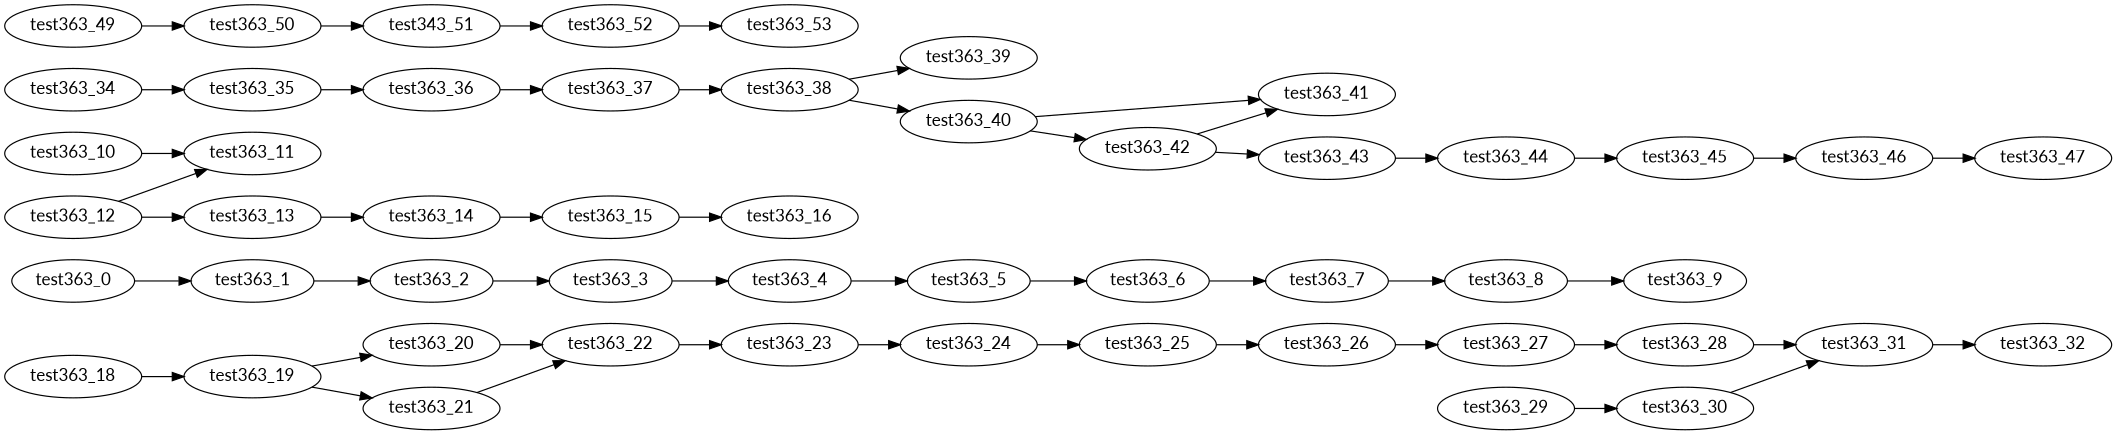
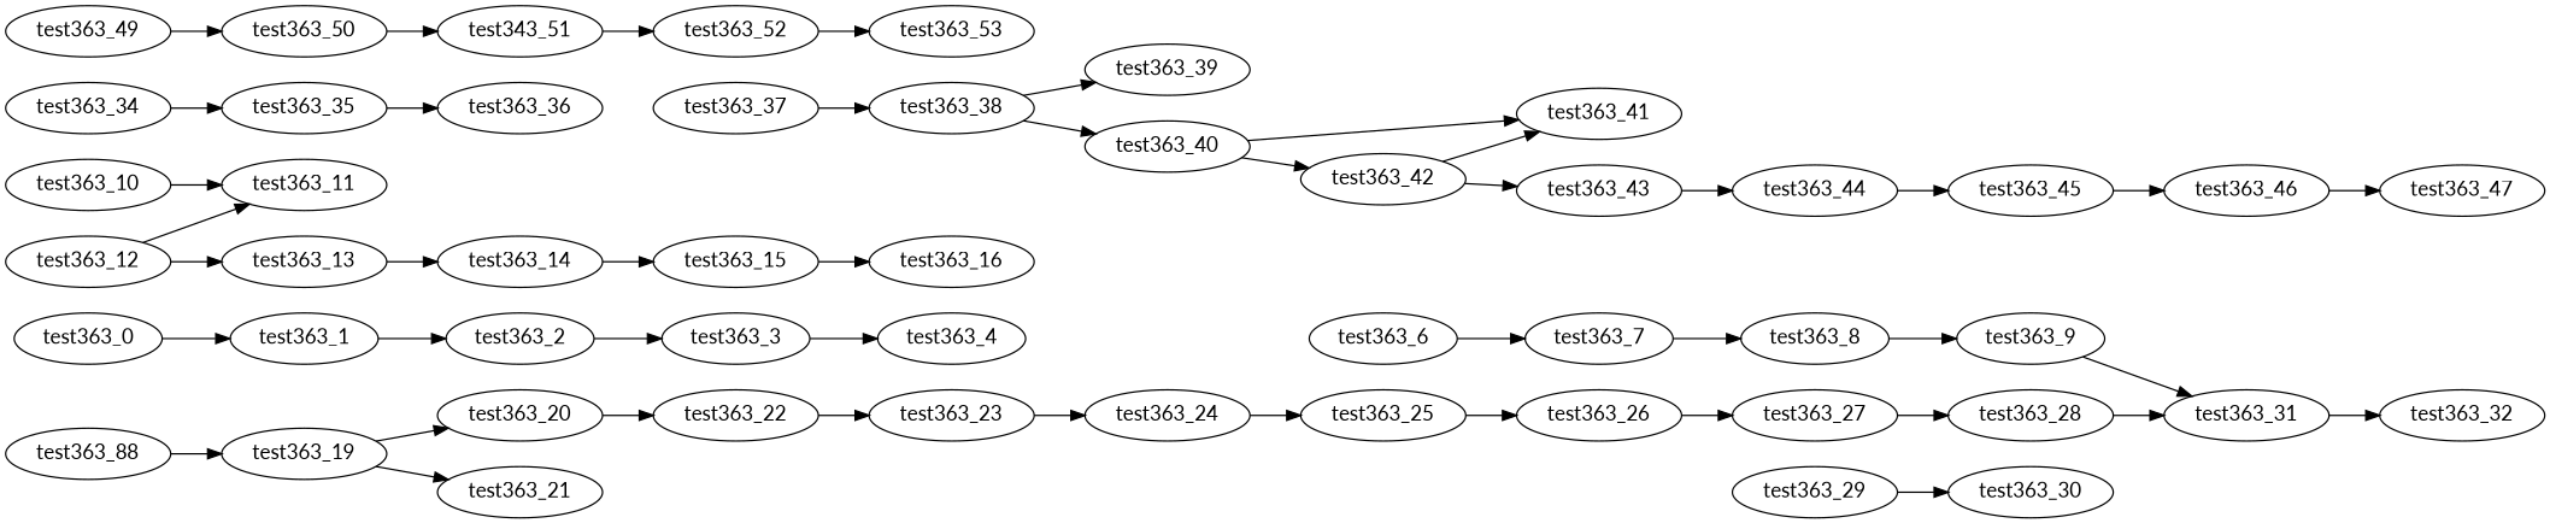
  digraph {
    fontname=Lato
    rankdir=LR
    node [fontname=Lato]
    edge [fontname=Lato]
    test363_0
    test363_1
    test363_2
    test363_3
    test363_4
-   test363_5
    test363_6
    test363_7
    test363_8
    test363_9
    test363_10
    test363_11
    test363_12
    test363_13
    test363_14
    test363_15
    test363_16
-   test363_18
+   test363_18 [label=test363_88]
    test363_19
    test363_20
    test363_21
    test363_22
    test363_23
    test363_24
    test363_25
    test363_26
    test363_27
    test363_28
    test363_31
    test363_29
    test363_30
    test363_32
    test363_34
    test363_35
    test363_36
    test363_37
    test363_38
    test363_39
    test363_40
    test363_41
    test363_42
    test363_43
    test363_44
    test363_45
    test363_46
    test363_47
    test363_49
    test363_50
    n49 [label=test343_51]
    test363_52
    test363_53
    test363_0 -> test363_1
    test363_1 -> test363_2
    test363_2 -> test363_3
    test363_3 -> test363_4
-   test363_4 -> test363_5
-   test363_5 -> test363_6
    test363_6 -> test363_7
    test363_7 -> test363_8
    test363_8 -> test363_9
    test363_10 -> test363_11
    test363_12 -> test363_11
    test363_12 -> test363_13
    test363_13 -> test363_14
    test363_14 -> test363_15
    test363_15 -> test363_16
    test363_18 -> test363_19
    test363_19 -> test363_20
    test363_19 -> test363_21
    test363_20 -> test363_22
-   test363_21 -> test363_22
    test363_22 -> test363_23
    test363_23 -> test363_24
    test363_24 -> test363_25
    test363_25 -> test363_26
    test363_26 -> test363_27
    test363_27 -> test363_28
    test363_28 -> test363_31
    test363_31 -> test363_32
    test363_29 -> test363_30
-   test363_30 -> test363_31
+   test363_9 -> test363_31
    test363_34 -> test363_35
    test363_35 -> test363_36
-   test363_36 -> test363_37
    test363_37 -> test363_38
    test363_38 -> test363_39
    test363_38 -> test363_40
    test363_40 -> test363_41
    test363_40 -> test363_42
    test363_42 -> test363_41
    test363_42 -> test363_43
    test363_43 -> test363_44
    test363_44 -> test363_45
    test363_45 -> test363_46
    test363_46 -> test363_47
    test363_49 -> test363_50
    test363_50 -> n49
    n49 -> test363_52
    test363_52 -> test363_53
  }
